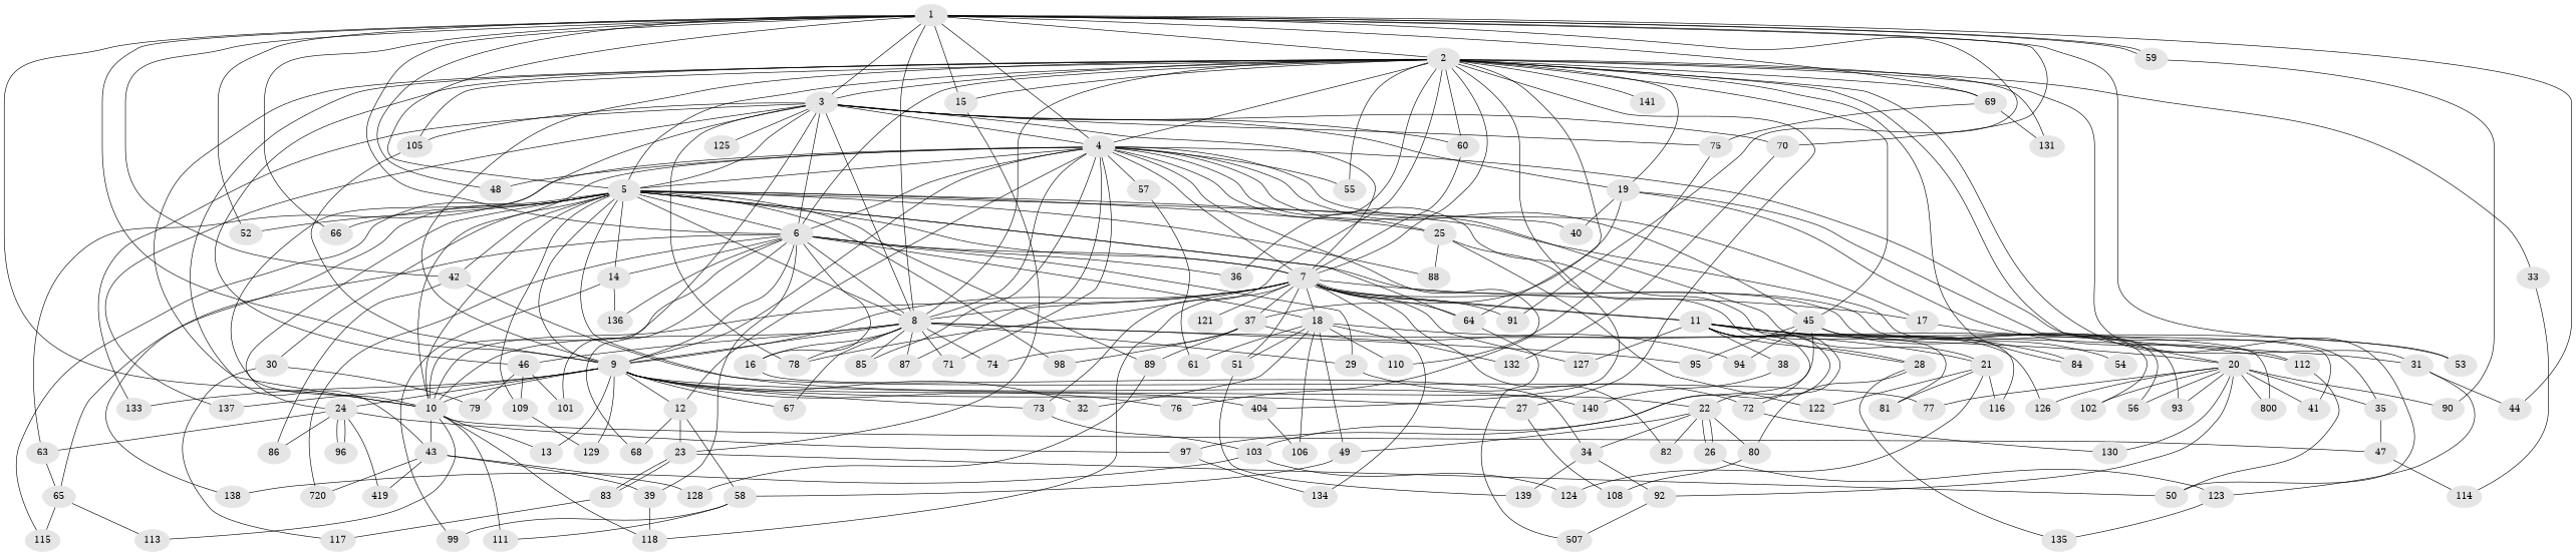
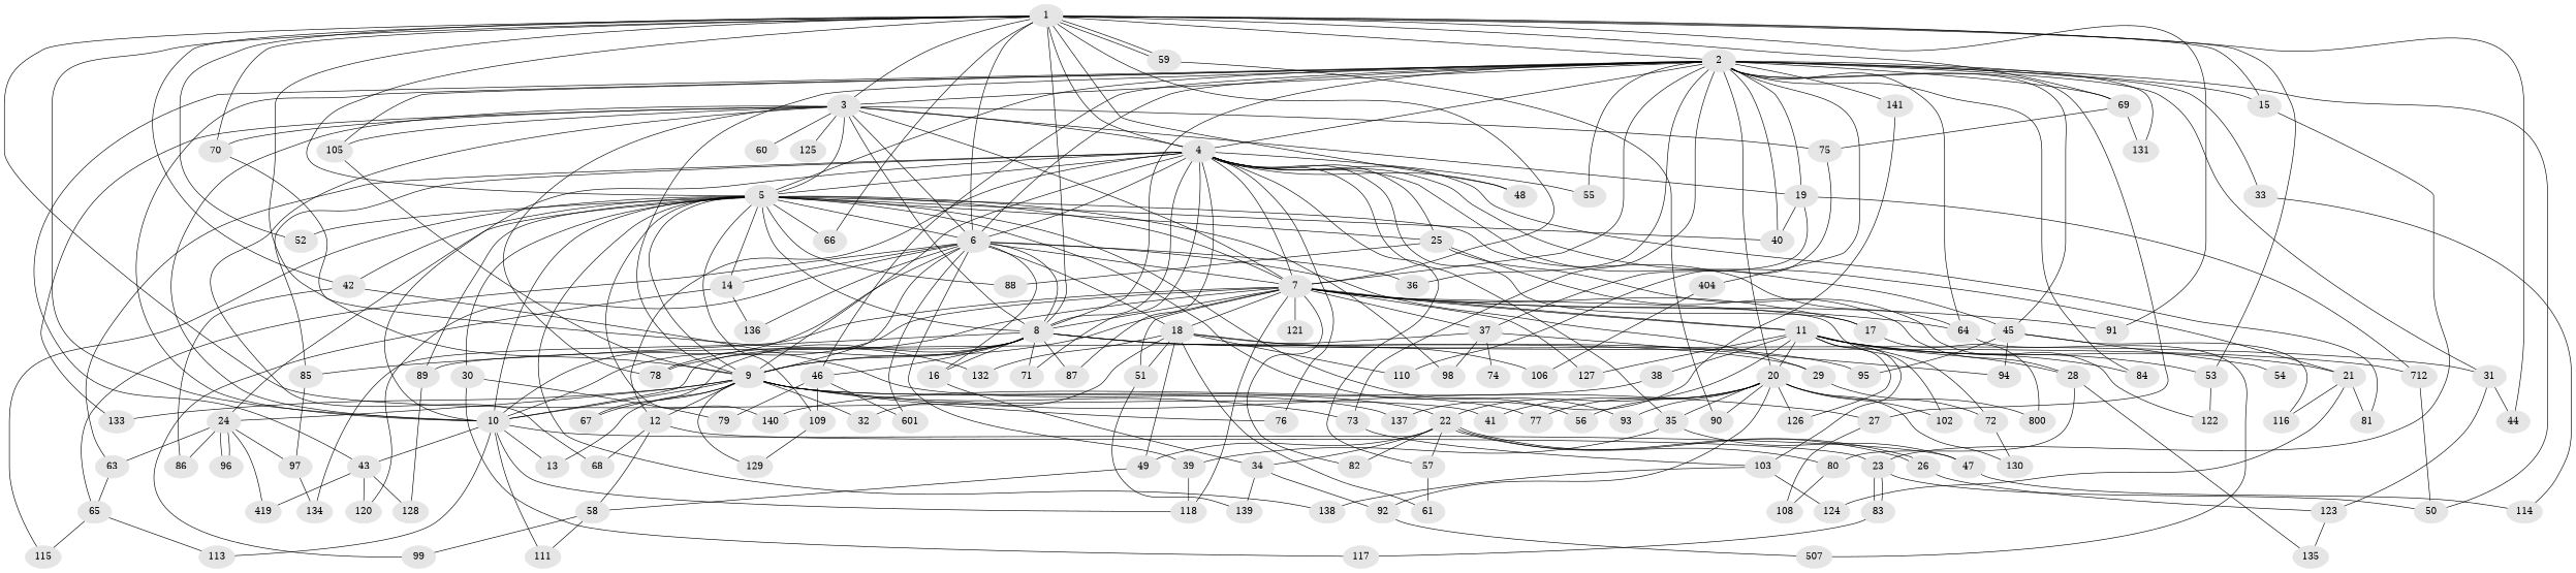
  graph {
    node [color=gray90 style=filled]
    1
    2
    3
    4
    5
    6
    7
    8
    9
    10
    15
    41
    42
    44
    48
    52
    53
    59
    66
    69
    70
    91
    19
    20
    27
    31
    33
    36
    43
    45
    46
    50
    55
    60
    73
    84
    n37 [label=404]
    105
    131
    141
    64
    68
    75
    78
    125
    133
    137
    12
    17
    21
    25
    35
    57
    63
    71
    76
    81
    85
    87
    30
    14
    24
    40
    56
    88
    89
    93
    98
    109
    115
    138
    140
    16
    18
    29
    39
    65
-   101
-   120 [label=720]
+   101 [label=601]
+   120
    136
    11
    37
    51
    82
    102
    118
    121
    127
    134
    67
    74
    95
    13
    22
    32
    129
    47
    111
    113
    23
    77
    86
    90
    132
-   112
+   112 [label=712]
    126
    n107 [label=800]
    92
    130
    108
    79
    117
    123
    114
    n115 [label=419]
    128
    54
    116
    97
    94
    103
    106
    110
    58
    122
    124
    28
    38
    61
    99
    96
    n132 [label=507]
    34
    49
    72
    139
    26
    80
    135
    83
    1 -- 2
    1 -- 3
    1 -- 4
    1 -- 5
    1 -- 6
-   60 -- 7
+   1 -- 7
    1 -- 8
    1 -- 9
    1 -- 10
    1 -- 15
-   19 -- 41
+   1 -- 41
    1 -- 42
    1 -- 44
    1 -- 48
    1 -- 52
    1 -- 53
    1 -- 59
    1 -- 59
    1 -- 66
    1 -- 69
    1 -- 70
    1 -- 91
    2 -- 3
    2 -- 4
    2 -- 5
    2 -- 6
    2 -- 7
    2 -- 8
    2 -- 9
    2 -- 10
    2 -- 15
    2 -- 69
    2 -- 19
    2 -- 20
    2 -- 27
    2 -- 31
    2 -- 33
    2 -- 36
    2 -- 43
    2 -- 45
    2 -- 46
    2 -- 50
    2 -- 55
-   2 -- 60
+   2 -- 40
    2 -- 73
    2 -- 84
    2 -- n37
    2 -- 105
    2 -- 131
    2 -- 141
    2 -- 64
    3 -- 4
    3 -- 5
    3 -- 6
    3 -- 7
    3 -- 8
    3 -- 10
    3 -- 70
    3 -- 19
    3 -- 60
    3 -- 105
    3 -- 68
    3 -- 75
    3 -- 78
    3 -- 125
    3 -- 133
-   3 -- 137
+   141 -- 137
    4 -- 5
    4 -- 6
    4 -- 7
    4 -- 8
    4 -- 9
    4 -- 10
    4 -- 48
    4 -- 45
    4 -- 55
    4 -- 12
    4 -- 17
    4 -- 21
    4 -- 25
    4 -- 35
    4 -- 57
    4 -- 63
    4 -- 71
    4 -- 76
    4 -- 81
    4 -- 85
    4 -- 87
    5 -- 6
    5 -- 7
    5 -- 8
    5 -- 9
    5 -- 10
    5 -- 42
    5 -- 52
    5 -- 66
    5 -- 64
    5 -- 25
    5 -- 30
    5 -- 14
    5 -- 24
    5 -- 40
    5 -- 56
    5 -- 88
    5 -- 89
    5 -- 93
    5 -- 98
    5 -- 109
    5 -- 115
    5 -- 138
    5 -- 140
    6 -- 7
    6 -- 8
    6 -- 9
    6 -- 10
    6 -- 36
    6 -- 14
    6 -- 16
    6 -- 18
    6 -- 29
    6 -- 39
    6 -- 65
    6 -- 101
    6 -- 120
    6 -- 136
    7 -- 8
    7 -- 9
    7 -- 10
    7 -- 91
    7 -- 64
    7 -- 78
    7 -- 17
    7 -- 18
    7 -- 11
    7 -- 11
    7 -- 37
    7 -- 51
    7 -- 82
    7 -- 102
    7 -- 118
    7 -- 121
    7 -- 127
    7 -- 134
    8 -- 9
    8 -- 10
    8 -- 31
    8 -- 46
    8 -- 78
    8 -- 71
    8 -- 85
    8 -- 87
    8 -- 16
    8 -- 29
    8 -- 67
-   8 -- 74
    8 -- 95
    9 -- 10
    9 -- 27
    9 -- 73
-   9 -- n37
    9 -- 133
    9 -- 137
    9 -- 12
    9 -- 76
    9 -- 24
    9 -- 67
    9 -- 13
    9 -- 22
    9 -- 32
    9 -- 129
    10 -- 43
    10 -- 118
    10 -- 13
    10 -- 47
    10 -- 111
    10 -- 113
    15 -- 23
    42 -- 77
    42 -- 86
    59 -- 90
    69 -- 131
    69 -- 75
    70 -- 132
    19 -- 40
    19 -- 37
    19 -- 112
    20 -- 41
    20 -- 35
    20 -- 56
    20 -- 93
    20 -- 102
    20 -- 77
    20 -- 90
    20 -- 126
    20 -- n107
    20 -- 92
    20 -- 130
    27 -- 108
    31 -- 44
    31 -- 123
    33 -- 114
    43 -- 120
    43 -- n115
    43 -- 128
    45 -- 95
    45 -- 54
    45 -- 116
-   45 -- 97
+   85 -- 97
    45 -- 94
    46 -- 109
    46 -- 101
    46 -- 79
    73 -- 103
    n37 -- 106
    105 -- 9
    64 -- n132
    75 -- 110
    12 -- 68
    12 -- 23
    12 -- 58
    17 -- n107
    21 -- 81
    21 -- 116
-   21 -- 122
+   53 -- 122
    21 -- 124
    25 -- 88
    25 -- 122
    25 -- 28
-   43 -- 39
+   35 -- 39
    35 -- 47
    57 -- 61
    63 -- 65
    30 -- 79
    30 -- 117
    14 -- 136
    14 -- 99
    24 -- 63
    24 -- 86
    24 -- n115
    24 -- 97
    24 -- 96
    24 -- 96
    89 -- 128
    109 -- 129
    16 -- 34
    18 -- 51
    18 -- 32
    18 -- 132
    18 -- 112
    18 -- 106
    18 -- 110
    18 -- 61
    18 -- 49
    29 -- 72
    39 -- 118
    65 -- 115
    65 -- 113
    11 -- 53
    11 -- 20
    11 -- 84
    11 -- 21
    11 -- 127
    11 -- 22
    11 -- 126
    11 -- 103
    11 -- 28
    11 -- 38
    11 -- 72
    37 -- 89
    37 -- 98
    37 -- 74
    37 -- 94
    51 -- 139
+   22 -- 57
    22 -- 82
    22 -- 34
    22 -- 49
    22 -- 26
    22 -- 26
    22 -- 80
    47 -- 114
    23 -- 50
    23 -- 83
    23 -- 83
    112 -- 50
    92 -- n132
    123 -- 135
    97 -- 134
    103 -- 138
    103 -- 124
    58 -- 111
    58 -- 99
    28 -- 80
    28 -- 135
    38 -- 140
    34 -- 92
    34 -- 139
    49 -- 58
    72 -- 130
    26 -- 123
    80 -- 108
    83 -- 117
  }
